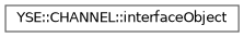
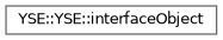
  digraph {
    rankdir=LR
-   n1 [color=grey40 fillcolor=white fontname=Helvetica fontsize=10 height=0.2 label="YSE::CHANNEL::interfaceObject" shape=box style=filled width=0.4]
+   n1 [color=grey40 fillcolor=white fontname=Helvetica fontsize=10 height=0.2 label="YSE::YSE::interfaceObject" shape=box style=filled width=0.4]
  }
